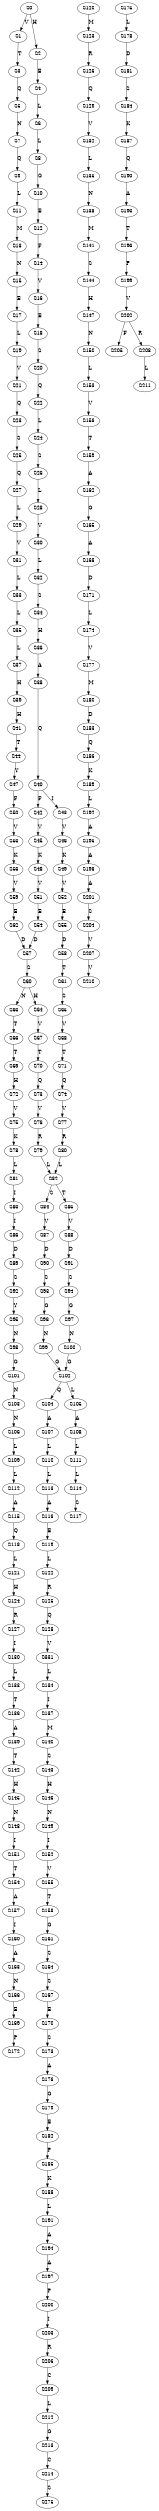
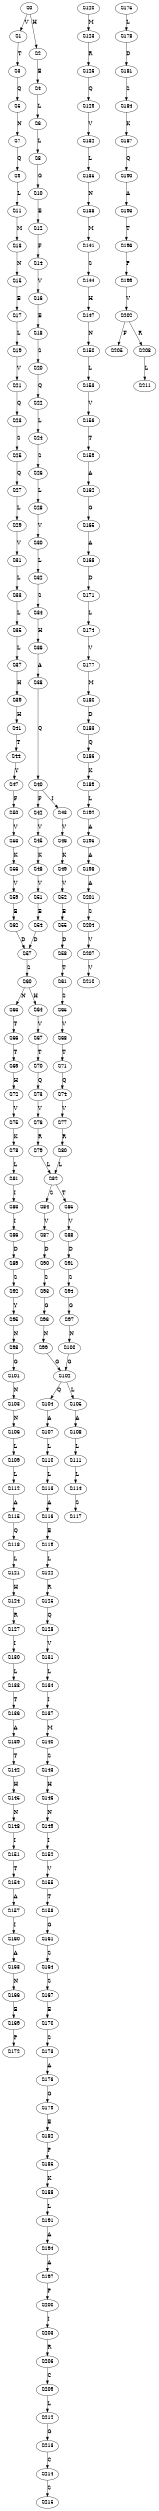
  strict digraph {
    S0
    S1
    S2
    S3
    S4
    S5
    S6
    S7
    S8
    S9
    S10
    S11
    S12
    S13
    S14
    S15
    S16
    S17
    S18
    S19
    S20
    S21
    S22
    S23
    S24
    S25
    S26
    S27
    S28
    S29
    S30
    S31
    S32
    S33
    S34
    S35
    S36
    S37
    S38
    S39
    S40
    S41
    S42
    S43
    S44
    S45
    S46
    S47
    S48
    S49
    S50
    S51
    S52
    S53
    S54
    S55
    S56
    S57
    S58
    S59
    S60
    S61
    S62
    S63
    S64
    S65
    S66
    S67
    S68
    S69
    S70
    S71
    S72
    S73
    S74
    S75
    S76
    S77
    S78
    S79
    S80
    S81
    S82
    S83
    S84
    S85
    S86
    S87
    S88
    S89
    S90
    S91
    S92
    S93
    S94
    S95
    S96
    S97
    S98
    S99
    S100
    S101
    S102
    S103
    S104
    S105
    S106
    S107
    S108
    S109
    S110
    S111
    S112
    S113
    S114
    S115
    S116
    S117
    S118
    S119
    S121
    S122
    S120
    S123
    S124
    S125
    S126
    S127
    S128
    S129
    S130
-   S131 [label=S331]
+   S131
    S132
    S133
    S134
    S135
    S136
    S137
    S138
    S139
    S140
    S141
    S142
    S143
    S144
    S145
    S146
    S147
    S148
    S149
    S150
    S151
    S152
    S153
    S154
    S155
    S156
    S157
    S158
    S159
    S160
    S161
    S162
    S163
    S164
    S165
    S166
    S167
    S168
    S169
    S170
    S171
    S172
    S173
    S174
    S176
    S177
    S175
    S178
    S179
    S180
    S181
    S182
    S183
    S184
    S185
    S186
    S187
    S188
    S189
    S190
    S191
    S192
    S193
    S194
    S195
    S196
    S197
    S198
    S199
    S200
    S201
    S202
    S203
    S204
    S205
    S208
    S206
    S207
    S209
    S210
    S211
    S212
    S213
    S214
-   S215 [label=S275]
+   S215
    S0 -> S1 [label=V]
    S0 -> S2 [label=H]
    S1 -> S3 [label=T]
    S2 -> S4 [label=E]
    S3 -> S5 [label=Q]
    S4 -> S6 [label=L]
    S5 -> S7 [label=N]
    S6 -> S8 [label=L]
    S7 -> S9 [label=Q]
    S8 -> S10 [label=G]
    S9 -> S11 [label=L]
    S10 -> S12 [label=E]
    S11 -> S13 [label=M]
    S12 -> S14 [label=F]
    S13 -> S15 [label=N]
    S14 -> S16 [label=V]
    S15 -> S17 [label=E]
    S16 -> S18 [label=E]
    S17 -> S19 [label=L]
    S18 -> S20 [label=S]
    S19 -> S21 [label=V]
    S20 -> S22 [label=Q]
    S21 -> S23 [label=Q]
    S22 -> S24 [label=L]
    S23 -> S25 [label=S]
    S24 -> S26 [label=S]
    S25 -> S27 [label=Q]
    S26 -> S28 [label=L]
    S27 -> S29 [label=L]
    S28 -> S30 [label=V]
    S29 -> S31 [label=V]
    S30 -> S32 [label=L]
    S31 -> S33 [label=L]
    S32 -> S34 [label=S]
    S33 -> S35 [label=L]
    S34 -> S36 [label=H]
    S35 -> S37 [label=L]
    S36 -> S38 [label=A]
    S37 -> S39 [label=H]
    S38 -> S40 [label=Q]
    S39 -> S41 [label=H]
    S40 -> S42 [label=F]
    S40 -> S43 [label=I]
    S41 -> S44 [label=T]
    S42 -> S45 [label=V]
    S43 -> S46 [label=V]
    S44 -> S47 [label=Y]
    S45 -> S48 [label=K]
    S46 -> S49 [label=K]
    S47 -> S50 [label=F]
    S48 -> S51 [label=V]
    S49 -> S52 [label=V]
    S50 -> S53 [label=V]
    S51 -> S54 [label=E]
    S52 -> S55 [label=E]
    S53 -> S56 [label=K]
    S54 -> S57 [label=D]
    S55 -> S58 [label=D]
    S56 -> S59 [label=V]
    S57 -> S60 [label=S]
    S58 -> S61 [label=T]
    S59 -> S62 [label=E]
    S60 -> S63 [label=N]
    S60 -> S64 [label=H]
    S61 -> S65 [label=S]
    S62 -> S57 [label=D]
    S63 -> S66 [label=T]
    S64 -> S67 [label=V]
    S65 -> S68 [label=V]
    S66 -> S69 [label=T]
    S67 -> S70 [label=T]
    S68 -> S71 [label=T]
    S69 -> S72 [label=H]
    S70 -> S73 [label=Q]
    S71 -> S74 [label=Q]
    S72 -> S75 [label=V]
    S73 -> S76 [label=V]
    S74 -> S77 [label=V]
    S75 -> S78 [label=K]
    S76 -> S79 [label=R]
    S77 -> S80 [label=R]
    S78 -> S81 [label=L]
    S79 -> S82 [label=L]
    S80 -> S82 [label=L]
    S81 -> S83 [label=I]
    S82 -> S84 [label=S]
    S82 -> S85 [label=T]
    S83 -> S86 [label=I]
    S84 -> S87 [label=V]
    S85 -> S88 [label=V]
    S86 -> S89 [label=D]
    S87 -> S90 [label=D]
    S88 -> S91 [label=D]
    S89 -> S92 [label=S]
    S90 -> S93 [label=S]
    S91 -> S94 [label=S]
    S92 -> S95 [label=Y]
    S93 -> S96 [label=G]
    S94 -> S97 [label=G]
    S95 -> S98 [label=N]
    S96 -> S99 [label=N]
    S97 -> S100 [label=N]
    S98 -> S101 [label=G]
    S99 -> S102 [label=G]
    S100 -> S102 [label=G]
    S101 -> S103 [label=N]
    S102 -> S104 [label=Q]
    S102 -> S105 [label=L]
    S103 -> S106 [label=N]
    S104 -> S107 [label=A]
    S105 -> S108 [label=A]
    S106 -> S109 [label=L]
    S107 -> S110 [label=L]
    S108 -> S111 [label=L]
    S109 -> S112 [label=L]
    S110 -> S113 [label=L]
    S111 -> S114 [label=L]
    S112 -> S115 [label=A]
    S113 -> S116 [label=A]
    S114 -> S117 [label=S]
    S115 -> S118 [label=Q]
    S116 -> S119 [label=E]
    S118 -> S121 [label=L]
    S119 -> S122 [label=L]
    S121 -> S124 [label=H]
    S122 -> S125 [label=R]
    S120 -> S123 [label=M]
    S123 -> S126 [label=R]
    S124 -> S127 [label=R]
    S125 -> S128 [label=Q]
    S126 -> S129 [label=Q]
    S127 -> S130 [label=I]
    S128 -> S131 [label=V]
    S129 -> S132 [label=V]
    S130 -> S133 [label=L]
    S131 -> S134 [label=L]
    S132 -> S135 [label=L]
    S133 -> S136 [label=T]
    S134 -> S137 [label=I]
    S135 -> S138 [label=N]
    S136 -> S139 [label=A]
    S137 -> S140 [label=M]
    S138 -> S141 [label=M]
    S139 -> S142 [label=T]
    S140 -> S143 [label=S]
    S141 -> S144 [label=S]
    S142 -> S145 [label=H]
    S143 -> S146 [label=H]
    S144 -> S147 [label=H]
    S145 -> S148 [label=N]
    S146 -> S149 [label=N]
    S147 -> S150 [label=N]
    S148 -> S151 [label=I]
    S149 -> S152 [label=I]
    S150 -> S153 [label=L]
    S151 -> S154 [label=T]
    S152 -> S155 [label=V]
    S153 -> S156 [label=V]
    S154 -> S157 [label=A]
    S155 -> S158 [label=T]
    S156 -> S159 [label=T]
    S157 -> S160 [label=I]
    S158 -> S161 [label=G]
    S159 -> S162 [label=A]
    S160 -> S163 [label=A]
    S161 -> S164 [label=S]
    S162 -> S165 [label=G]
    S163 -> S166 [label=N]
    S164 -> S167 [label=S]
    S165 -> S168 [label=A]
    S166 -> S169 [label=E]
    S167 -> S170 [label=E]
    S168 -> S171 [label=D]
    S169 -> S172 [label=P]
    S170 -> S173 [label=S]
    S171 -> S174 [label=L]
    S173 -> S176 [label=A]
    S174 -> S177 [label=V]
    S176 -> S179 [label=G]
    S177 -> S180 [label=M]
    S175 -> S178 [label=L]
    S178 -> S181 [label=D]
    S179 -> S182 [label=E]
    S180 -> S183 [label=D]
    S181 -> S184 [label=S]
    S182 -> S185 [label=P]
    S183 -> S186 [label=Q]
    S184 -> S187 [label=K]
    S185 -> S188 [label=K]
    S186 -> S189 [label=K]
    S187 -> S190 [label=Q]
    S188 -> S191 [label=L]
    S189 -> S192 [label=L]
    S190 -> S193 [label=A]
    S191 -> S194 [label=A]
    S192 -> S195 [label=A]
    S193 -> S196 [label=T]
    S194 -> S197 [label=A]
    S195 -> S198 [label=A]
    S196 -> S199 [label=P]
    S197 -> S200 [label=P]
    S198 -> S201 [label=A]
    S199 -> S202 [label=V]
    S200 -> S203 [label=I]
    S201 -> S204 [label=S]
    S202 -> S205 [label=F]
    S202 -> S208 [label=R]
    S203 -> S206 [label=R]
    S204 -> S207 [label=V]
    S208 -> S211 [label=L]
    S206 -> S209 [label=C]
    S207 -> S210 [label=V]
    S209 -> S212 [label=L]
    S212 -> S213 [label=G]
    S213 -> S214 [label=C]
    S214 -> S215 [label=S]
  }
